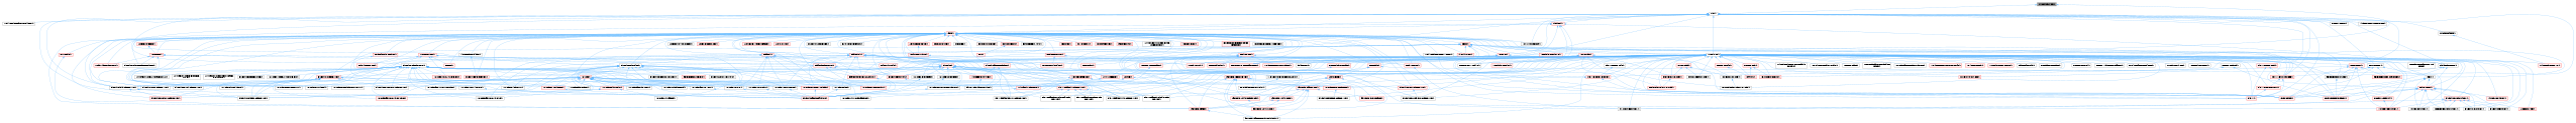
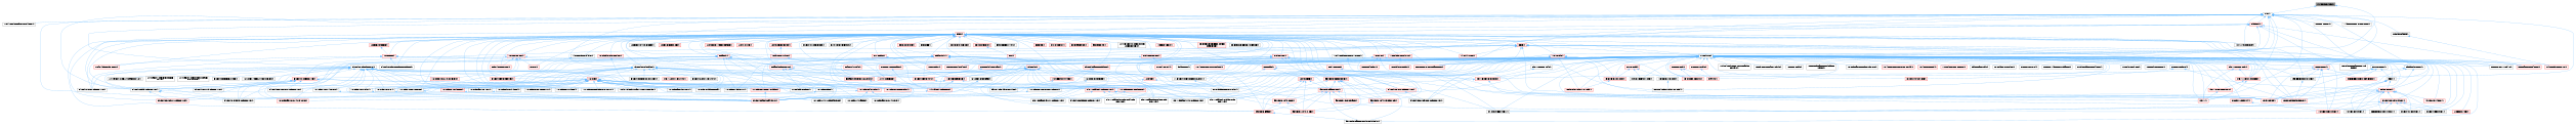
  digraph {
    node [color=red fillcolor="#FFF0F0" fontname=Helvetica fontsize=10 shape=box style=filled]
    edge [color=steelblue1 dir=back fontname=Helvetica fontsize=10 labelfontname=Helvetica labelfontsize=10 style=solid]
    n1 [color=gray40 fillcolor=grey60 fontcolor=black height=0.2 label="LinkedListBuilder.h" width=0.4]
    n2 [color=grey40 fillcolor=white height=0.2 label="Field.h" width=0.4]
    n3 [color=grey40 fillcolor=white height=0.2 label="UnrealType.h" width=0.4]
    n4 [color=grey40 fillcolor=white height=0.2 label="ArchiveScriptReferenceCollector.h" width=0.4]
    n5 [color=grey40 fillcolor=white height=0.2 label="BlueprintActionFilter.h" width=0.4]
    n6 [color=grey40 fillcolor=white height=0.2 label="BlueprintFieldNodeSpawner.h" width=0.4]
    n7 [color=grey40 fillcolor=white height=0.2 label="BlueprintVariableNodeSpawner.h" width=0.4]
    n8 [color=grey40 fillcolor=white height=0.2 label="BlueprintNodeSignature.h" width=0.4]
    n9 [height=0.2 label="Class.h" width=0.4]
    n10 [height=0.2 label="RigVM.h" width=0.4]
    n11 [height=0.2 label="RigVMMemoryStorage.h" width=0.4]
    n12 [color=grey40 fillcolor=white height=0.2 label="EnumProperty.h" width=0.4]
    n13 [height=0.2 label="StateTreePropertyRefHelpers.h" width=0.4]
    n14 [color=grey40 fillcolor=white height=0.2 label="FieldIterator.h" width=0.4]
    n15 [color=grey40 fillcolor=white height=0.2 label="FieldPathProperty.h" width=0.4]
    n16 [height=0.2 label="IPropertyAccessEditor.h" width=0.4]
    n17 [height=0.2 label="KeyPropertyParams.h" width=0.4]
    n18 [height=0.2 label="TextProperty.h" width=0.4]
    n19 [height=0.2 label="CoreNet.h" width=0.4]
    n20 [color=grey40 fillcolor=white height=0.2 label="NonNullSubclassOf.h" width=0.4]
    n21 [height=0.2 label="FieldPath.h" width=0.4]
    n22 [color=grey40 fillcolor=white height=0.2 label="PropertyIterator.h" width=0.4]
    n23 [color=grey40 fillcolor=white height=0.2 label="SubclassOfField.h" width=0.4]
    n24 [color=grey40 fillcolor=white height=0.2 label="WidgetPropertyDragDropOp.h" width=0.4]
    n25 [height=0.2 label="K2Node_StructOperation.h" width=0.4]
    n26 [color=grey40 fillcolor=white height=0.2 label="BlueprintBoundEventNodeSpawner.h" width=0.4]
    n27 [color=grey40 fillcolor=white height=0.2 label="BlueprintDelegateNodeSpawner.h" width=0.4]
    n28 [color=grey40 fillcolor=white height=0.2 label="RigVMEdGraphEnumNodeSpawner.h" width=0.4]
    n29 [color=grey40 fillcolor=white height=0.2 label="RigVMEdGraphFunctionRefNode\lSpawner.h" width=0.4]
    n30 [color=grey40 fillcolor=white height=0.2 label="RigVMEdGraphTemplateNode\lSpawner.h" width=0.4]
    n31 [color=grey40 fillcolor=white height=0.2 label="RigVMEdGraphUnitNodeSpawner.h" width=0.4]
    n32 [color=grey40 fillcolor=white height=0.2 label="RigVMEdGraphVariableNode\lSpawner.h" width=0.4]
    n33 [height=0.2 label="AnimGraphNode_Base.h" width=0.4]
    n34 [height=0.2 label="K2Node_BaseMCDelegate.h" width=0.4]
    n35 [height=0.2 label="CoreUObject.h" width=0.4]
    n36 [height=0.2 label="BlueprintEditorUtils.h" width=0.4]
    n37 [height=0.2 label="EdGraphSchema_K2_Actions.h" width=0.4]
    n38 [color=grey40 fillcolor=white height=0.2 label="BPVariableDragDropAction.h" width=0.4]
    n39 [height=0.2 label="MemberReference.h" width=0.4]
    n40 [color=grey40 fillcolor=white height=0.2 label="MyBlueprintItemDragDropAction.h" width=0.4]
    n41 [height=0.2 label="BlueprintGeneratedClass.h" width=0.4]
    n42 [height=0.2 label="CoreUObjectSharedPCH.h" width=0.4]
    n43 [height=0.2 label="SequencerKeyStructGenerator.h" width=0.4]
    n44 [height=0.2 label="DataTable.h" width=0.4]
    n45 [color=grey40 fillcolor=white height=0.2 label="GeneratedCppIncludes.h" width=0.4]
+   n46 [height=0.2 label="FastReferenceCollector.h" width=0.4]
    n47 [height=0.2 label="KismetSystemLibrary.h" width=0.4]
    n48 [height=0.2 label="EditorAnimUtils.h" width=0.4]
    n49 [height=0.2 label="RigVMExternalVariable.h" width=0.4]
    n50 [color=grey40 fillcolor=white height=0.2 label="GameModeInfoCustomizer.h" width=0.4]
    n51 [color=grey40 fillcolor=white height=0.2 label="K2Node_VariableGet.h" width=0.4]
    n52 [color=grey40 fillcolor=white height=0.2 label="K2Node_VariableSet.h" width=0.4]
    n53 [color=grey40 fillcolor=white height=0.2 label="PhysicsThreadLibrary.h" width=0.4]
    n54 [color=grey40 fillcolor=white height=0.2 label="PropertyProxyArchive.h" width=0.4]
    n55 [color=grey40 fillcolor=white height=0.2 label="Stack.h" width=0.4]
    n56 [height=0.2 label="RigVMExecuteContext.h" width=0.4]
    n57 [color=grey40 fillcolor=white height=0.2 label="KismetMathLibrary.h" width=0.4]
    n58 [height=0.2 label="ScriptMacros.h" width=0.4]
    n59 [height=0.2 label="BlueprintFunctionLibrary.h" width=0.4]
    n60 [color=grey40 fillcolor=white height=0.2 label="BlueprintMapLibrary.h" width=0.4]
    n61 [color=grey40 fillcolor=white height=0.2 label="BlueprintSetLibrary.h" width=0.4]
    n62 [color=grey40 fillcolor=white height=0.2 label="DataTableFunctionLibrary.h" width=0.4]
    n63 [height=0.2 label="KismetArrayLibrary.h" width=0.4]
    n64 [height=0.2 label="AIDataProvider.h" width=0.4]
    n65 [color=grey40 fillcolor=white height=0.2 label="ActorElementEditorCopyAnd\lPaste.h" width=0.4]
    n66 [height=0.2 label="AnimatedPropertyKey.h" width=0.4]
    n67 [height=0.2 label="AttributeSet.h" width=0.4]
    n68 [color=grey40 fillcolor=white height=0.2 label="GameplayEffectExecutionCalculation.h" width=0.4]
    n69 [height=0.2 label="BezierChannelCurveModel.h" width=0.4]
    n70 [height=0.2 label="ChannelCurveModel.h" width=0.4]
    n71 [height=0.2 label="ComponentVisualizer.h" width=0.4]
    n72 [color=grey40 fillcolor=white height=0.2 label="ConstraintChannelCurveModel.h" width=0.4]
    n73 [height=0.2 label="CurveModel.h" width=0.4]
    n74 [color=grey40 fillcolor=white height=0.2 label="KeyBarCurveModel.h" width=0.4]
    n75 [color=grey40 fillcolor=white height=0.2 label="RichCurveEditorModel.h" width=0.4]
    n76 [height=0.2 label="DataReplication.h" width=0.4]
    n77 [height=0.2 label="DiffUtils.h" width=0.4]
    n78 [height=0.2 label="ExposedValueHandler.h" width=0.4]
    n79 [height=0.2 label="FunctionUtilsPrivate.h" width=0.4]
    n80 [color=grey40 fillcolor=white height=0.2 label="IAnimBlueprintCopyTermDefaults\lContext.h" width=0.4]
    n81 [color=grey40 fillcolor=white height=0.2 label="ILevelInstanceEditorModule.h" width=0.4]
    n82 [color=grey40 fillcolor=white height=0.2 label="IPropertyTable.h" width=0.4]
    n83 [color=grey40 fillcolor=white height=0.2 label="InstancedReferenceSubobject\lHelper.h" width=0.4]
    n84 [color=grey40 fillcolor=white height=0.2 label="K2Node_ComponentBoundEvent.h" width=0.4]
    n85 [color=grey40 fillcolor=white height=0.2 label="K2Node_GeneratedBoundEvent.h" width=0.4]
    n86 [height=0.2 label="MaterialExpression.h" width=0.4]
    n87 [height=0.2 label="MovieSceneCommonHelpers.h" width=0.4]
    n88 [height=0.2 label="MovieSceneComponentTypeInfo.h" width=0.4]
    n89 [height=0.2 label="MovieSceneTrack.h" width=0.4]
    n90 [height=0.2 label="NumericPropertyParams.h" width=0.4]
    n91 [color=grey40 fillcolor=white height=0.2 label="ObjectEditorUtils.h" width=0.4]
    n92 [color=grey40 fillcolor=white height=0.2 label="OverrideEventHelper.h" width=0.4]
    n93 [height=0.2 label="PropertyAccessUtil.h" width=0.4]
    n94 [height=0.2 label="PropertyHandle.h" width=0.4]
    n95 [color=grey40 fillcolor=white height=0.2 label="PropertyOptional.h" width=0.4]
    n96 [height=0.2 label="PropertyPath.h" width=0.4]
    n97 [color=grey40 fillcolor=white height=0.2 label="PropertyTempVal.h" width=0.4]
    n98 [color=grey40 fillcolor=white height=0.2 label="PropertyWithSetterAndGetter.h" width=0.4]
    n99 [color=grey40 fillcolor=white height=0.2 label="PurgingReferenceCollector.h" width=0.4]
    n100 [height=0.2 label="RigVMPropertyPath.h" width=0.4]
    n101 [color=grey40 fillcolor=white height=0.2 label="RigVMPropertyUtils.h" width=0.4]
    n102 [height=0.2 label="UnrealNetwork.h" width=0.4]
    n103 [color=grey40 fillcolor=white height=0.2 label="UnrealTypePrivate.h" width=0.4]
    n104 [color=grey40 fillcolor=white height=0.2 label="VerseStringProperty.h" width=0.4]
    n105 [color=grey40 fillcolor=white height=0.2 label="BlueprintActionMenuUtils.h" width=0.4]
    n106 [color=grey40 fillcolor=white height=0.2 label="BlueprintComponentNodeSpawner.h" width=0.4]
    n107 [color=grey40 fillcolor=white height=0.2 label="BlueprintDragDropMenuItem.h" width=0.4]
    n108 [height=0.2 label="BlueprintFunctionNodeSpawner.h" width=0.4]
    n109 [height=0.2 label="BlueprintNodeSpawner.h" width=0.4]
    n110 [height=0.2 label="RigVMEdGraphNodeSpawner.h" width=0.4]
    n111 [height=0.2 label="K2Node.h" width=0.4]
    n112 [color=grey40 fillcolor=white height=0.2 label="K2Node_AnimNodeReference.h" width=0.4]
    n113 [height=0.2 label="K2Node_CallFunction.h" width=0.4]
    n114 [color=grey40 fillcolor=white height=0.2 label="K2Node_AnimGetter.h" width=0.4]
    n115 [height=0.2 label="K2Node_DynamicCast.h" width=0.4]
    n116 [color=grey40 fillcolor=white height=0.2 label="K2Node_GetArrayItem.h" width=0.4]
    n117 [color=grey40 fillcolor=white height=0.2 label="K2Node_GetSubsystem.h" width=0.4]
    n118 [color=grey40 fillcolor=white height=0.2 label="K2Node_MacroInstance.h" width=0.4]
    n119 [color=grey40 fillcolor=white height=0.2 label="K2Node_VariableSetRef.h" width=0.4]
-   n120 [height=0.2 label="GeneratedBoundEvent.h" width=0.4]
+   n120 [height=0.2 label="RigVMActionMenuUtils.h" width=0.4]
    n121 [color=grey40 fillcolor=white height=0.2 label="BlueprintAssetNodeSpawner.h" width=0.4]
    n122 [color=grey40 fillcolor=white height=0.2 label="BlueprintBoundNodeSpawner.h" width=0.4]
    n123 [height=0.2 label="BlueprintEventNodeSpawner.h" width=0.4]
    n124 [color=grey40 fillcolor=white height=0.2 label="K2Node_InputAction.h" width=0.4]
    n125 [color=grey40 fillcolor=white height=0.2 label="K2Node_InputKey.h" width=0.4]
    n126 [height=0.2 label="K2Node_TemporaryVariable.h" width=0.4]
    n127 [color=grey40 fillcolor=white height=0.2 label="UnrealEdSharedPCH.h" width=0.4]
    n128 [height=0.2 label="K2Node_GetInputAxisKeyValue.h" width=0.4]
    n129 [color=grey40 fillcolor=white height=0.2 label="K2Node_GetInputAxisValue.h" width=0.4]
    n130 [height=0.2 label="BlueprintGraphDefinitions.h" width=0.4]
    n131 [color=grey40 fillcolor=white height=0.2 label="AnimGraphNode_AimOffsetLookAt.h" width=0.4]
    n132 [color=grey40 fillcolor=white height=0.2 label="AnimGraphNode_BlendSpace\lPlayer.h" width=0.4]
    n133 [color=grey40 fillcolor=white height=0.2 label="AnimGraphNode_RotationOffset\lBlendSpace.h" width=0.4]
    n134 [color=grey40 fillcolor=white height=0.2 label="BlueprintPaletteFavorites.h" width=0.4]
    n135 [color=grey40 fillcolor=white height=0.2 label="K2Node_InputAxisEvent.h" width=0.4]
    n136 [height=0.2 label="K2Node_InputAxisKeyEvent.h" width=0.4]
    n137 [color=grey40 fillcolor=white height=0.2 label="K2Node_WidgetAnimationEvent.h" width=0.4]
    n138 [color=grey40 fillcolor=white height=0.2 label="K2Node_BitmaskLiteral.h" width=0.4]
    n139 [color=grey40 fillcolor=white height=0.2 label="K2Node_CastByteToEnum.h" width=0.4]
    n140 [color=grey40 fillcolor=white height=0.2 label="K2Node_EnumLiteral.h" width=0.4]
    n141 [color=grey40 fillcolor=white height=0.2 label="K2Node_ForEachElementInEnum.h" width=0.4]
-   n142 [color=grey40 fillcolor=white height=0.2 label="K2Node_GetNumEnumEntries.h" width=0.4]
+   n142 [color=grey40 fillcolor=white height=0.2 label="K2FlowDirection_GetNumEnumEntries.h" width=0.4]
    n143 [color=grey40 fillcolor=white height=0.2 label="K2Node_Select.h" width=0.4]
    n144 [color=grey40 fillcolor=white height=0.2 label="K2Node_SwitchEnum.h" width=0.4]
    n145 [height=0.2 label="ARFilter.h" width=0.4]
    n146 [height=0.2 label="AnimNodeBase.h" width=0.4]
    n147 [color=grey40 fillcolor=white height=0.2 label="ArchiveObjectPropertyMapper.h" width=0.4]
    n148 [height=0.2 label="AssetBundleData.h" width=0.4]
    n149 [height=0.2 label="AssetData.h" width=0.4]
    n150 [height=0.2 label="AudioWidgetSubsystem.h" width=0.4]
    n151 [color=grey40 fillcolor=white height=0.2 label="BlueprintActionDatabaseRegistrar.h" width=0.4]
    n152 [height=0.2 label="EdGraphSchema_K2.h" width=0.4]
    n153 [color=grey40 fillcolor=white height=0.2 label="AssetCompilingManager.h" width=0.4]
    n154 [height=0.2 label="AssetManagerTypes.h" width=0.4]
    n155 [height=0.2 label="Attenuation.h" width=0.4]
    n156 [height=0.2 label="AttributesContainer.h" width=0.4]
    n157 [height=0.2 label="AttributesRuntime.h" width=0.4]
    n158 [height=0.2 label="AudioPanelWidgetInterface.h" width=0.4]
    n159 [height=0.2 label="AudioVolume.h" width=0.4]
    n160 [height=0.2 label="BehaviorTreeTypes.h" width=0.4]
    n161 [height=0.2 label="Blueprint.h" width=0.4]
    n162 [height=0.2 label="BlueprintEditorSettings.h" width=0.4]
    n163 [height=0.2 label="KismetEditorUtilities.h" width=0.4]
    n164 [color=grey40 fillcolor=white height=0.2 label="BlueprintNodeHelpers.h" width=0.4]
    n165 [height=0.2 label="BodyInstance.h" width=0.4]
    n166 [color=grey40 fillcolor=white height=0.2 label="BuiltInChannelEditors.h" width=0.4]
    n167 [height=0.2 label="Casts.h" width=0.4]
    n168 [height=0.2 label="EdGraph.h" width=0.4]
    n169 [height=0.2 label="EdGraphPin.h" width=0.4]
    n170 [height=0.2 label="LiveLinkTypes.h" width=0.4]
    n171 [height=0.2 label="GameplayAbilitySpec.h" width=0.4]
    n172 [height=0.2 label="GameplayAbilityTypes.h" width=0.4]
    n173 [height=0.2 label="GameplayEffect.h" width=0.4]
    n174 [height=0.2 label="GameplayEffectTypes.h" width=0.4]
    n175 [height=0.2 label="GameplayAbilityTargetTypes.h" width=0.4]
    n176 [height=0.2 label="GameplayCueInterface.h" width=0.4]
    n177 [height=0.2 label="ClassIconFinder.h" width=0.4]
    n178 [color=grey40 fillcolor=white height=0.2 label="ClassTree.h" width=0.4]
    n179 [height=0.2 label="CompositeFont.h" width=0.4]
    n180 [height=0.2 label="Font.h" width=0.4]
    n181 [color=grey40 height=0.2 label="ConstraintInstance.h" width=0.4]
    n182 [height=0.2 label="CurveTable.h" width=0.4]
    n183 [color=grey40 fillcolor=white height=0.2 label="EditorCategoryUtils.h" width=0.4]
    n184 [height=0.2 label="EngineBaseTypes.h" width=0.4]
    n185 [height=0.2 label="EngineTypes.h" width=0.4]
    n186 [height=0.2 label="Events.h" width=0.4]
    n187 [height=0.2 label="Factories.h" width=0.4]
    n188 [height=0.2 label="FlowDirection.h" width=0.4]
    n189 [height=0.2 label="FontSdfSettings.h" width=0.4]
    n190 [height=0.2 label="GCObjectInfo.h" width=0.4]
    n191 [height=0.2 label="GameplayTagContainer.h" width=0.4]
    n192 [color=grey40 fillcolor=white height=0.2 label="IAnimBlueprintNodeOverride\lAssetsContext.h" width=0.4]
    n193 [height=0.2 label="InputCoreTypes.h" width=0.4]
    n194 [height=0.2 label="InteractiveTool.h" width=0.4]
    n195 [height=0.2 label="KeyHandle.h" width=0.4]
    n196 [color=grey40 fillcolor=white height=0.2 label="KismetDebugUtilities.h" width=0.4]
    n197 [height=0.2 label="LevelEditorPlaySettings.h" width=0.4]
    n198 [height=0.2 label="LevelSequenceLegacyObject\lReference.h" width=0.4]
    n199 [color=grey40 fillcolor=white height=0.2 label="LevelSequenceSpawnRegister.h" width=0.4]
    n200 [height=0.2 label="MaterialExpressionIO.h" width=0.4]
    n1 -> n2
    n1 -> n3
    n2 -> n3
    n2 -> n4
    n2 -> n5
    n2 -> n6
    n2 -> n7
    n2 -> n8
    n2 -> n9
    n2 -> n10
    n2 -> n11
    n2 -> n12
    n2 -> n13
    n2 -> n14
    n2 -> n15
    n2 -> n16
    n2 -> n17
    n2 -> n18
    n2 -> n19
    n2 -> n20
    n2 -> n21
    n2 -> n22
    n2 -> n23
    n2 -> n24
    n3 -> n5
    n3 -> n7
    n3 -> n10
    n3 -> n11
    n3 -> n12
    n3 -> n14
    n3 -> n15
    n3 -> n16
    n3 -> n17
    n3 -> n18
    n3 -> n25
    n3 -> n26
    n3 -> n27
    n3 -> n28
    n3 -> n29
    n3 -> n30
    n3 -> n31
    n3 -> n32
    n3 -> n33
    n3 -> n34
    n3 -> n35
    n3 -> n36
    n3 -> n37
    n3 -> n38
    n3 -> n39
    n3 -> n40
    n3 -> n41
    n3 -> n42
    n3 -> n43
    n3 -> n44
    n3 -> n45
+   n3 -> n46
    n3 -> n47
    n3 -> n48
    n3 -> n49
    n3 -> n50
    n3 -> n51
    n3 -> n52
    n3 -> n53
    n3 -> n54
    n3 -> n55
    n3 -> n56
    n3 -> n57
    n3 -> n58
    n3 -> n59
    n3 -> n60
    n3 -> n61
    n3 -> n62
    n3 -> n63
    n3 -> n64
    n3 -> n65
    n3 -> n66
    n3 -> n67
    n3 -> n68
    n3 -> n69
    n3 -> n70
    n3 -> n71
    n3 -> n72
    n3 -> n73
    n3 -> n74
    n3 -> n75
    n3 -> n76
    n3 -> n77
    n3 -> n78
    n3 -> n79
    n3 -> n80
    n3 -> n81
    n3 -> n82
    n3 -> n83
    n3 -> n84
    n3 -> n85
    n3 -> n86
    n3 -> n87
    n3 -> n88
    n3 -> n89
    n3 -> n90
    n3 -> n91
    n3 -> n92
    n3 -> n93
    n3 -> n94
    n3 -> n95
    n3 -> n96
    n3 -> n97
    n3 -> n98
    n3 -> n99
    n3 -> n100
    n3 -> n101
    n3 -> n102
    n3 -> n103
    n3 -> n104
    n5 -> n7
    n5 -> n25
    n5 -> n105
    n5 -> n106
    n5 -> n107
    n5 -> n108
    n5 -> n109
    n5 -> n110
    n5 -> n111
    n5 -> n112
    n5 -> n113
    n5 -> n114
    n5 -> n115
    n5 -> n116
    n5 -> n117
    n5 -> n118
    n5 -> n119
    n5 -> n120
    n6 -> n7
    n6 -> n27
    n6 -> n108
    n8 -> n6
    n8 -> n7
    n8 -> n26
    n8 -> n106
    n8 -> n109
    n8 -> n110
    n8 -> n111
    n8 -> n115
    n8 -> n116
    n8 -> n118
    n8 -> n121
    n8 -> n122
    n8 -> n123
    n8 -> n124
    n8 -> n125
    n8 -> n126
    n8 -> n127
    n8 -> n128
    n8 -> n129
    n8 -> n130
    n8 -> n131
    n8 -> n132
    n8 -> n133
    n8 -> n134
    n8 -> n135
    n8 -> n136
    n8 -> n137
    n9 -> n3
    n9 -> n5
    n9 -> n6
    n9 -> n10
    n9 -> n11
    n9 -> n19
    n9 -> n20
    n9 -> n25
    n9 -> n35
    n9 -> n36
    n9 -> n37
    n9 -> n38
    n9 -> n39
    n9 -> n40
    n9 -> n41
    n9 -> n42
    n9 -> n43
    n9 -> n44
    n9 -> n45
+   n9 -> n46
    n9 -> n108
    n9 -> n113
    n9 -> n121
    n9 -> n123
    n9 -> n138
    n9 -> n139
    n9 -> n140
    n9 -> n141
    n9 -> n142
    n9 -> n143
    n9 -> n144
    n9 -> n145
    n9 -> n146
    n9 -> n147
    n9 -> n148
    n9 -> n149
    n9 -> n150
    n9 -> n151
    n9 -> n152
    n9 -> n153
    n9 -> n154
    n9 -> n155
    n9 -> n156
    n9 -> n157
    n9 -> n158
    n9 -> n159
    n9 -> n160
    n9 -> n161
    n9 -> n162
    n9 -> n163
    n9 -> n164
    n9 -> n165
    n9 -> n166
    n9 -> n167
    n9 -> n168
    n9 -> n169
    n9 -> n170
    n9 -> n171
    n9 -> n172
    n9 -> n173
    n9 -> n174
    n9 -> n175
    n9 -> n176
    n9 -> n177
    n9 -> n178
    n9 -> n179
    n9 -> n180
    n9 -> n181
    n9 -> n182
    n9 -> n183
    n9 -> n184
    n9 -> n185
    n9 -> n186
    n9 -> n187
    n9 -> n188
    n9 -> n189
    n9 -> n190
    n9 -> n191
    n9 -> n192
    n9 -> n193
    n9 -> n194
    n9 -> n195
    n9 -> n196
    n9 -> n197
    n9 -> n198
    n9 -> n199
    n9 -> n200
    n11 -> n10
    n11 -> n56
    n12 -> n11
    n12 -> n13
    n12 -> n35
    n12 -> n45
    n12 -> n55
    n15 -> n35
    n15 -> n45
    n15 -> n58
    n16 -> n33
    n18 -> n13
    n18 -> n35
    n18 -> n42
    n18 -> n45
    n18 -> n47
    n18 -> n49
    n19 -> n35
    n19 -> n42
    n19 -> n76
    n19 -> n102
    n21 -> n6
    n21 -> n9
    n21 -> n15
    n21 -> n26
    n21 -> n43
+   n21 -> n46
    n21 -> n54
    n23 -> n66
    n33 -> n112
    n34 -> n27
    n36 -> n50
    n37 -> n130
    n39 -> n33
    n39 -> n34
    n39 -> n113
    n40 -> n38
    n41 -> n50
    n41 -> n163
    n44 -> n62
    n44 -> n67
    n44 -> n130
    n45 -> n42
    n49 -> n10
    n49 -> n32
    n51 -> n130
    n52 -> n130
    n55 -> n35
    n55 -> n42
    n55 -> n57
    n55 -> n58
    n56 -> n10
    n58 -> n35
    n58 -> n42
    n58 -> n47
    n58 -> n53
    n58 -> n57
    n58 -> n59
    n58 -> n60
    n58 -> n61
    n58 -> n62
    n58 -> n63
    n59 -> n47
    n59 -> n53
    n59 -> n57
    n59 -> n60
    n59 -> n61
    n59 -> n62
    n59 -> n64
    n67 -> n171
    n67 -> n172
    n67 -> n173
    n67 -> n174
    n70 -> n69
    n73 -> n70
    n73 -> n74
    n73 -> n75
    n74 -> n72
    n78 -> n146
    n84 -> n130
    n93 -> n47
    n94 -> n77
    n95 -> n58
    n95 -> n79
    n96 -> n17
    n96 -> n77
    n100 -> n10
    n100 -> n11
    n101 -> n49
    n109 -> n6
    n109 -> n7
    n109 -> n106
    n109 -> n108
    n109 -> n110
    n109 -> n121
    n109 -> n122
    n109 -> n123
    n110 -> n28
    n110 -> n29
    n110 -> n30
    n110 -> n31
    n110 -> n32
    n111 -> n6
    n111 -> n25
    n111 -> n33
    n111 -> n34
    n111 -> n112
    n111 -> n113
    n111 -> n115
    n111 -> n116
    n111 -> n117
    n111 -> n118
    n111 -> n119
    n111 -> n124
    n111 -> n125
    n111 -> n126
    n111 -> n127
    n111 -> n138
    n111 -> n139
    n111 -> n140
    n111 -> n141
    n111 -> n142
    n111 -> n143
    n111 -> n144
    n113 -> n114
    n113 -> n128
    n113 -> n129
    n115 -> n130
    n116 -> n130
    n118 -> n130
    n123 -> n26
    n124 -> n130
    n125 -> n130
    n126 -> n130
    n135 -> n130
    n143 -> n130
    n145 -> n47
    n145 -> n127
    n146 -> n33
    n147 -> n35
    n148 -> n149
    n149 -> n48
    n149 -> n121
    n149 -> n150
    n149 -> n151
    n149 -> n152
    n152 -> n36
    n152 -> n37
    n152 -> n49
    n152 -> n127
    n152 -> n130
    n156 -> n157
    n157 -> n146
    n161 -> n7
    n161 -> n28
    n161 -> n29
    n161 -> n30
    n161 -> n31
    n161 -> n32
    n161 -> n36
    n161 -> n37
    n161 -> n38
    n161 -> n39
    n161 -> n40
    n161 -> n50
    n161 -> n51
    n161 -> n52
    n161 -> n111
    n161 -> n162
    n161 -> n163
    n163 -> n50
    n165 -> n53
    n167 -> n3
    n167 -> n11
    n167 -> n35
    n167 -> n37
    n167 -> n42
    n167 -> n43
    n167 -> n54
    n167 -> n55
    n167 -> n109
    n167 -> n168
    n167 -> n169
    n167 -> n170
    n168 -> n36
    n168 -> n37
    n168 -> n118
    n168 -> n124
    n168 -> n125
    n168 -> n126
    n168 -> n128
    n168 -> n129
    n168 -> n152
    n169 -> n7
    n169 -> n28
    n169 -> n29
    n169 -> n30
    n169 -> n31
    n169 -> n32
    n169 -> n37
    n169 -> n41
    n169 -> n118
    n169 -> n126
    n169 -> n143
    n169 -> n144
    n169 -> n152
    n169 -> n161
    n171 -> n172
    n171 -> n173
    n173 -> n68
    n174 -> n68
    n174 -> n171
    n174 -> n172
    n174 -> n173
    n174 -> n175
    n174 -> n176
    n175 -> n172
    n179 -> n180
    n182 -> n173
    n184 -> n71
    n184 -> n102
    n185 -> n53
    n185 -> n76
    n185 -> n87
    n185 -> n146
    n185 -> n155
    n185 -> n165
    n185 -> n173
    n185 -> n175
    n191 -> n68
    n191 -> n172
    n191 -> n173
    n191 -> n174
    n191 -> n175
    n191 -> n176
    n193 -> n71
    n193 -> n125
    n193 -> n128
    n193 -> n136
    n193 -> n160
    n193 -> n186
    n195 -> n43
    n195 -> n69
    n195 -> n70
    n195 -> n72
    n195 -> n74
    n195 -> n87
    n196 -> n162
    n197 -> n127
    n200 -> n86
  }
